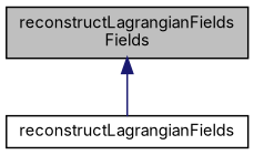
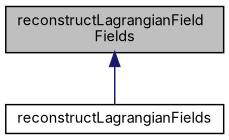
  digraph {
    rankdir=TB
    fontname=Inter
    node [color=black fontname=Inter fontsize=10 shape=record]
-   n1 [fillcolor=grey75 fontcolor=black height=0.2 label="reconstructLagrangianFields\lFields" style=filled width=0.4]
+   n1 [fillcolor=grey75 fontcolor=black height=0.2 label="reconstructLagrangianField\lFields" style=filled width=0.4]
    n2 [height=0.2 label=reconstructLagrangianFields width=0.4]
    n1 -> n2 [color=midnightblue dir=back fontname=Inter fontsize=10 labelfontname=FreeSans labelfontsize=10 style=solid]
  }
